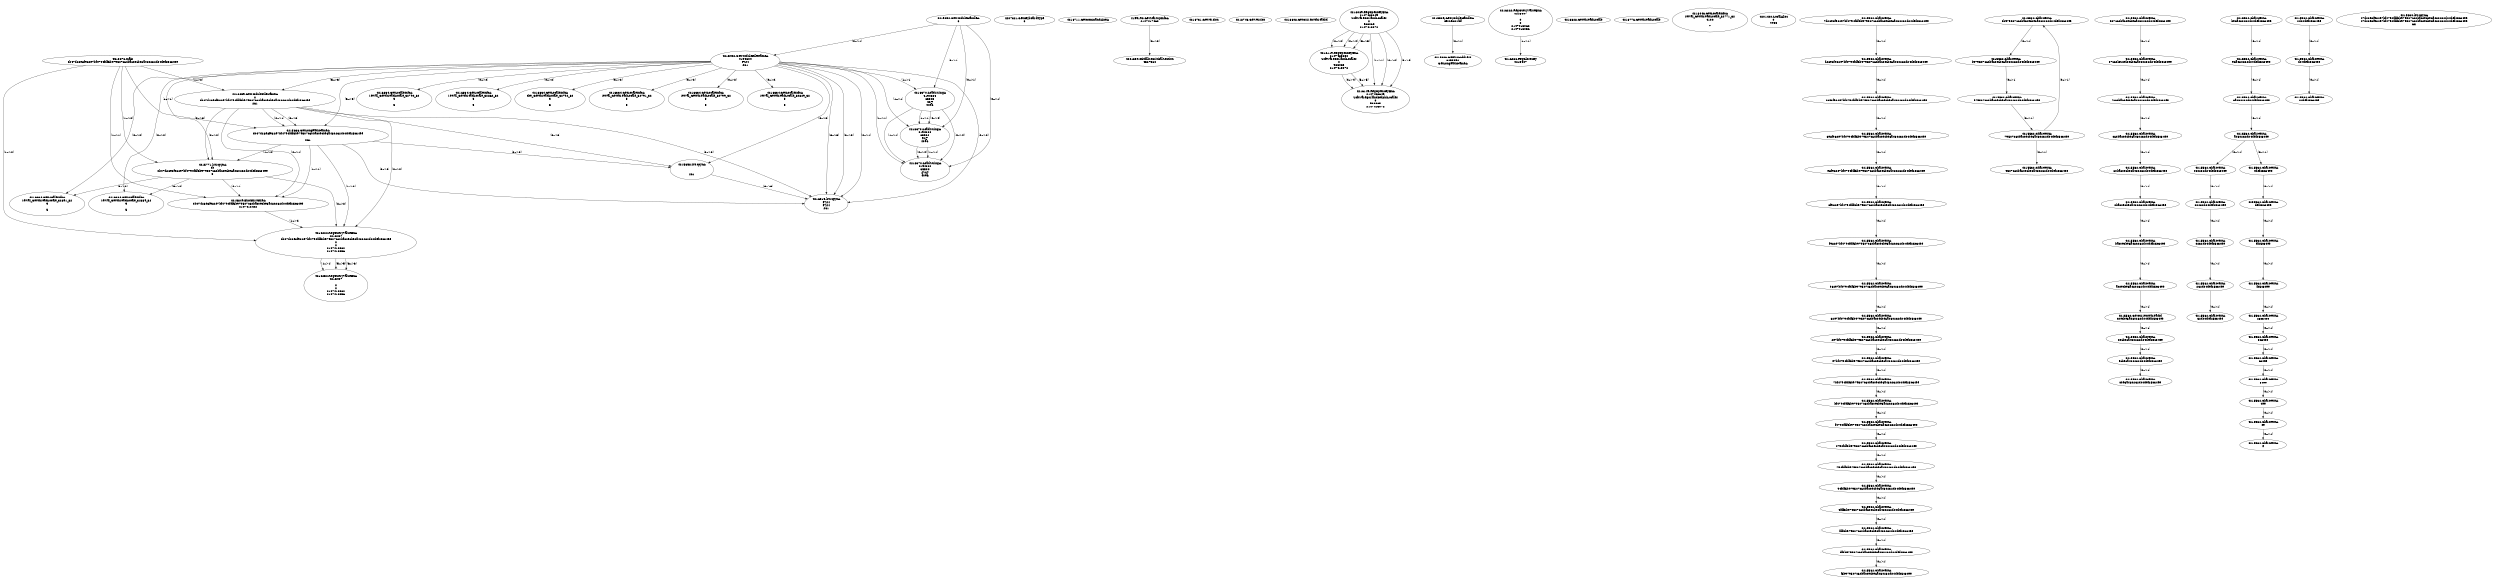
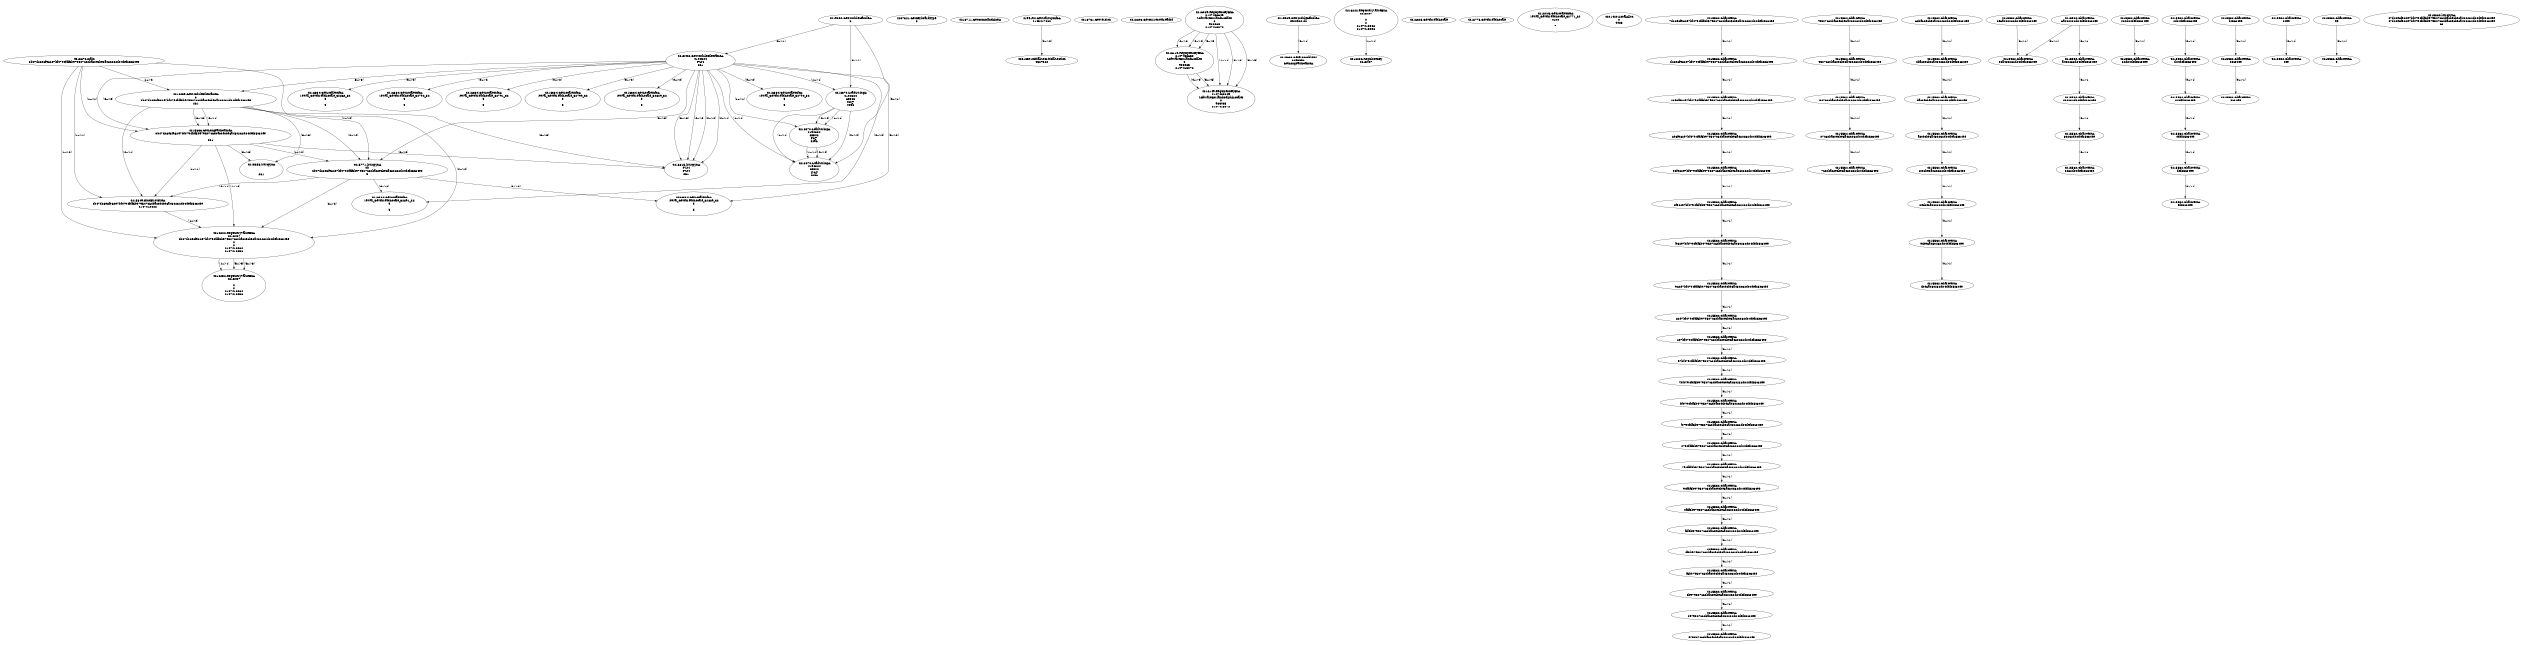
  digraph {
    n1 [label="4513876.main\n0b47d28e8f982e7bf4794fdf5b979507c60bac0ecbe6a480232d04def25c34ee"]
    n2 [label="4216059.GetModuleFileNameA\n0\n0b47d28e8f982e7bf4794fdf5b979507c60bac0ecbe6a480232d04def25c34ee\n261"]
    n3 [label="4215636.GetLongPathNameA\n0b47d28e8f982e7bf4794fdf5b979507c60bac0ecbe6a480232d04def25c34ee\n\n261"]
    n4 [label="4215771.lstrcpynA\n0b\n0b47d28e8f982e7bf4794fdf5b979507c60bac0ecbe6a480232d04def25c34ee\n3"]
    n5 [label="4215849.FindFirstFileA\n0b47d28e8f982e7bf4794fdf5b979507c60bac0ecbe6a480232d04def25c34ee\n2147412422"]
    n6 [label="4216222.RegQueryValueExA\n4215407\n0b47d28e8f982e7bf4794fdf5b979507c60bac0ecbe6a480232d04def25c34ee\n0\n0\n2147413062\n2147413056"]
    n7 [label="4215658.lstrcpynA\n\n\n261"]
    n8 [label="4216315.lstrcpynA\nPZM\nPZM\n261"]
-   n9 [label="4216334.GetLocaleInfoA\nretval_GetThreadLocale_32889_32\n3\n\n5"]
+   n9 [label="4266334.GetLocaleInfoA\nretval_GetThreadLocale_32889_32\n3\n\n5"]
    n10 [label="4216334.GetLocaleInfoA\nretval_GetThreadLocale_32891_32\n3\n\n5"]
    n11 [label="4216252.RegQueryValueExA\n4215407\n\n0\n0\n2147413062\n2147413056"]
    n12 [label="4219052.GetModuleHandleA\n0"]
    n13 [label="4215402.GetModuleFileNameA\n4194304\nPZM\n261"]
    n14 [label="4218370.LoadStringA\n4194304\n65503\nXo@\n4096"]
    n15 [label="4218370.LoadStringA\n4194304\n65502\nPo@\n4096"]
    n16 [label="4218370.LoadStringA\n4194304\n65500\n@o@\n4096"]
    n17 [label="4216334.GetLocaleInfoA\nretval_GetThreadLocale_32790_32\n3\n\n5"]
    n18 [label="4216334.GetLocaleInfoA\nretval_GetThreadLocale_32862_32\n3\n\n5"]
-   n19 [label="4216334.GetLocaleInfoA\ncbe_GetThreadLocale_32792_32\n3\n\n5"]
+   n19 [label="4216334.GetLocaleInfoA\nretval_GetThreadLocale_32792_32\n3\n\n5"]
    n20 [label="4216334.GetLocaleInfoA\nretval_GetThreadLocale_32791_32\n3\n\n5"]
    n21 [label="4216334.GetLocaleInfoA\nretval_GetThreadLocale_32799_32\n3\n\n5"]
    n22 [label="4216334.GetLocaleInfoA\nretval_GetThreadLocale_32829_32\n3\n\n5"]
    n23 [label="4207321.GetKeyboardType\n0"]
    n24 [label="4218711.GetCommandLineA\n"]
-   n25 [label="4199190.GetStartupInfoA\n2147417460"]
+   n25 [label="4199190.GetStartupInfoA\n2145417460"]
    n26 [label="4201359.InitializeCriticalSection\n4527560"]
    n27 [label="4218731.GetVersion\n"]
-   n28 [label="4218748.GetVersion\n"]
    n29 [label="4218808.GetCurrentThreadId\n"]
    n30 [label="4216089.RegOpenKeyExA\n2147483649\nSoftware\Borland\Locales\n0\n983065\n2147413072"]
    n31 [label="4216119.RegOpenKeyExA\n2147483650\nSoftware\Borland\Locales\n0\n983065\n2147413072"]
    n32 [label="4216149.RegOpenKeyExA\n2147483649\nSoftware\Borland\Delphi\Locales\n0\n983065\n2147413072"]
-   n33 [label="4215589.GetModuleHandleA\nkernel32.fdf"]
+   n33 [label="4215589.GetModuleHandleA\nkernel32.dll"]
    n34 [label="4215606.GetProcAddress\n6295592\nGetLongPathNameA"]
    n35 [label="4216222.RegQueryValueExA\n4215407\n\n0\n0\n2147413062\n2147413056"]
    n36 [label="4216286.RegCloseKey\n4215407"]
    n37 [label="4216328.GetThreadLocale\n"]
    n38 [label="4218776.GetThreadLocale\n"]
    n39 [label="4218446.GetLocaleInfoA\nretval_GetThreadLocale_32771_32\n4100\n\n7"]
    n40 [label="4201420.LocalAlloc\n0\n4088"]
    n41 [label="4215532.CharNextA\n7d28e8f982e7bf4794fdf5b979507c60bac0ecbe6a480232d04def25c34ee"]
    n42 [label="4215532.CharNextA\nd28e8f982e7bf4794fdf5b979507c60bac0ecbe6a480232d04def25c34ee"]
    n43 [label="4215532.CharNextA\n28e8f982e7bf4794fdf5b979507c60bac0ecbe6a480232d04def25c34ee"]
    n44 [label="4215532.CharNextA\n8e8f982e7bf4794fdf5b979507c60bac0ecbe6a480232d04def25c34ee"]
    n45 [label="4215532.CharNextA\ne8f982e7bf4794fdf5b979507c60bac0ecbe6a480232d04def25c34ee"]
    n46 [label="4215532.CharNextA\n8f982e7bf4794fdf5b979507c60bac0ecbe6a480232d04def25c34ee"]
    n47 [label="4215532.CharNextA\nf982e7bf4794fdf5b979507c60bac0ecbe6a480232d04def25c34ee"]
    n48 [label="4215532.CharNextA\n982e7bf4794fdf5b979507c60bac0ecbe6a480232d04def25c34ee"]
    n49 [label="4215532.CharNextA\n82e7bf4794fdf5b979507c60bac0ecbe6a480232d04def25c34ee"]
    n50 [label="4215532.CharNextA\n2e7bf4794fdf5b979507c60bac0ecbe6a480232d04def25c34ee"]
    n51 [label="4215532.CharNextA\ne7bf4794fdf5b979507c60bac0ecbe6a480232d04def25c34ee"]
    n52 [label="4215532.CharNextA\n7bf4794fdf5b979507c60bac0ecbe6a480232d04def25c34ee"]
    n53 [label="4215532.CharNextA\nbf4794fdf5b979507c60bac0ecbe6a480232d04def25c34ee"]
    n54 [label="4215532.CharNextA\nf4794fdf5b979507c60bac0ecbe6a480232d04def25c34ee"]
    n55 [label="4215532.CharNextA\n4794fdf5b979507c60bac0ecbe6a480232d04def25c34ee"]
    n56 [label="4215532.CharNextA\n794fdf5b979507c60bac0ecbe6a480232d04def25c34ee"]
    n57 [label="4215532.CharNextA\n94fdf5b979507c60bac0ecbe6a480232d04def25c34ee"]
    n58 [label="4215532.CharNextA\n4fdf5b979507c60bac0ecbe6a480232d04def25c34ee"]
    n59 [label="4215532.CharNextA\nfdf5b979507c60bac0ecbe6a480232d04def25c34ee"]
-   n60 [label="4215532.CharNextA\ndf5b979507c60bac0ecbe6a480232d04def25c34ee"]
+   n60 [label="4295532.CharNextA\ndf5b979507c60bac0ecbe6a480232d04def25c34ee"]
    n61 [label="4215532.CharNextA\nf5b979507c60bac0ecbe6a480232d04def25c34ee"]
    n62 [label="4215532.CharNextA\n5b979507c60bac0ecbe6a480232d04def25c34ee"]
    n63 [label="4215532.CharNextA\nb979507c60bac0ecbe6a480232d04def25c34ee"]
    n64 [label="4215532.CharNextA\n979507c60bac0ecbe6a480232d04def25c34ee"]
    n65 [label="4215532.CharNextA\n79507c60bac0ecbe6a480232d04def25c34ee"]
    n66 [label="4215532.CharNextA\n9507c60bac0ecbe6a480232d04def25c34ee"]
    n67 [label="4215532.CharNextA\n507c60bac0ecbe6a480232d04def25c34ee"]
-   n68 [label="4215532.CharNextA\n07c60kernel0ecbe6a480232d04def25c34ee"]
+   n68 [label="4215532.CharNextA\n07c60bac0ecbe6a480232d04def25c34ee"]
    n69 [label="4215532.CharNextA\n7c60bac0ecbe6a480232d04def25c34ee"]
-   n70 [label="4215532.CharNextA\nc60bac0ecbe6a480232d04def25c34ee"]
    n71 [label="4215532.CharNextA\n60bac0ecbe6a480232d04def25c34ee"]
    n72 [label="4215532.CharNextA\n0bac0ecbe6a480232d04def25c34ee"]
    n73 [label="4215532.CharNextA\nbac0ecbe6a480232d04def25c34ee"]
    n74 [label="4215532.CharNextA\nac0ecbe6a480232d04def25c34ee"]
-   n75 [label="4215532.GetCurrentThreadId\nc0ecbe6a480232d04def25c34ee"]
+   n75 [label="4215532.CharNextA\nc0ecbe6a480232d04def25c34ee"]
    n76 [label="4215532.CharNextA\n0ecbe6a480232d04def25c34ee"]
    n77 [label="4215532.CharNextA\necbe6a480232d04def25c34ee"]
    n78 [label="4215532.CharNextA\ncbe6a480232d04def25c34ee"]
    n79 [label="4215532.CharNextA\nbe6a480232d04def25c34ee"]
    n80 [label="4215532.CharNextA\ne6a480232d04def25c34ee"]
    n81 [label="4215532.CharNextA\n6a480232d04def25c34ee"]
    n82 [label="4215532.CharNextA\na480232d04def25c34ee"]
    n83 [label="4215532.CharNextA\n480232d04def25c34ee"]
    n84 [label="4215532.CharNextA\n80232d04def25c34ee"]
    n85 [label="4215532.CharNextA\n0232d04def25c34ee"]
    n86 [label="4215532.CharNextA\n232d04def25c34ee"]
    n87 [label="4215532.CharNextA\n32d04def25c34ee"]
    n88 [label="4215532.CharNextA\n2d04def25c34ee"]
    n89 [label="4215532.CharNextA\nd04def25c34ee"]
    n90 [label="4215532.CharNextA\n04def25c34ee"]
    n91 [label="4215532.CharNextA\n4def25c34ee"]
-   n92 [label="4255532.CharNextA\ndef25c34ee"]
+   n92 [label="4215532.CharNextA\ndef25c34ee"]
    n93 [label="4215532.CharNextA\nef25c34ee"]
    n94 [label="4215532.CharNextA\nf25c34ee"]
    n95 [label="4215532.CharNextA\n25c34ee"]
    n96 [label="4215532.CharNextA\n5c34ee"]
-   n97 [label="4215532.CharNextA\nc34ee"]
    n98 [label="4215532.CharNextA\n34ee"]
    n99 [label="4215532.CharNextA\n4ee"]
    n100 [label="4215532.CharNextA\nee"]
    n101 [label="4215532.CharNextA\ne"]
    n102 [label="4215830.lstrcpynA\n47d28e8f982e7bf4794fdf5b979507c60bac0ecbe6a480232d04def25c34ee\n47d28e8f982e7bf4794fdf5b979507c60bac0ecbe6a480232d04def25c34ee\n63"]
    n1 -> n2 [label="(1-->2)"]
    n1 -> n3 [label="(1-->1)"]
    n1 -> n4 [label="(1-->2)"]
    n1 -> n5 [label="(1-->1)"]
    n1 -> n6 [label="(1-->2)"]
    n2 -> n3 [label="(2-->1)"]
    n2 -> n3 [label="(3-->3)"]
    n2 -> n4 [label="(2-->2)"]
    n2 -> n5 [label="(2-->1)"]
    n2 -> n6 [label="(2-->2)"]
    n2 -> n7 [label="(3-->3)"]
    n2 -> n8 [label="(3-->3)"]
    n3 -> n4 [label="(1-->2)"]
    n3 -> n5 [label="(1-->1)"]
    n3 -> n6 [label="(1-->2)"]
    n3 -> n7 [label="(3-->3)"]
    n3 -> n8 [label="(3-->3)"]
    n4 -> n5 [label="(2-->1)"]
    n4 -> n6 [label="(2-->2)"]
    n4 -> n9 [label="(3-->2)"]
    n4 -> n10 [label="(3-->2)"]
    n5 -> n6 [label="(1-->2)"]
    n6 -> n11 [label="(1-->1)"]
    n6 -> n11 [label="(5-->5)"]
    n6 -> n11 [label="(6-->6)"]
-   n7 -> n8 [label="(3-->3)"]
    n12 -> n13 [label="(0-->1)"]
    n12 -> n14 [label="(0-->1)"]
-   n12 -> n15 [label="(0-->1)"]
    n12 -> n16 [label="(0-->1)"]
    n13 -> n2 [label="(3-->3)"]
    n13 -> n3 [label="(3-->3)"]
    n13 -> n4 [label="(0-->3)"]
-   n13 -> n7 [label="(3-->3)"]
    n13 -> n8 [label="(2-->1)"]
    n13 -> n8 [label="(2-->2)"]
    n13 -> n8 [label="(3-->3)"]
    n13 -> n8 [label="(2-->0)"]
    n13 -> n9 [label="(0-->2)"]
    n13 -> n10 [label="(0-->2)"]
    n13 -> n14 [label="(1-->1)"]
    n13 -> n15 [label="(1-->1)"]
    n13 -> n16 [label="(1-->1)"]
    n13 -> n17 [label="(0-->2)"]
    n13 -> n18 [label="(0-->2)"]
    n13 -> n19 [label="(0-->2)"]
    n13 -> n20 [label="(0-->2)"]
    n13 -> n21 [label="(0-->2)"]
    n13 -> n22 [label="(0-->2)"]
    n14 -> n15 [label="(1-->1)"]
    n14 -> n15 [label="(4-->4)"]
    n14 -> n16 [label="(1-->1)"]
    n14 -> n16 [label="(4-->4)"]
    n15 -> n16 [label="(1-->1)"]
    n15 -> n16 [label="(4-->4)"]
    n25 -> n26 [label="(0-->0)"]
    n30 -> n31 [label="(2-->2)"]
    n30 -> n31 [label="(4-->4)"]
    n30 -> n31 [label="(5-->5)"]
    n30 -> n32 [label="(1-->1)"]
    n30 -> n32 [label="(4-->4)"]
    n30 -> n32 [label="(5-->5)"]
    n31 -> n32 [label="(4-->4)"]
    n31 -> n32 [label="(5-->5)"]
    n33 -> n34 [label="(0-->1)"]
    n35 -> n36 [label="(1-->1)"]
    n41 -> n42 [label="(0-->1)"]
    n42 -> n43 [label="(0-->1)"]
    n43 -> n44 [label="(0-->1)"]
    n44 -> n45 [label="(0-->1)"]
    n45 -> n46 [label="(0-->1)"]
    n46 -> n47 [label="(0-->1)"]
    n47 -> n48 [label="(0-->1)"]
    n48 -> n49 [label="(0-->1)"]
    n49 -> n50 [label="(0-->1)"]
    n50 -> n51 [label="(0-->1)"]
    n51 -> n52 [label="(0-->1)"]
    n52 -> n53 [label="(0-->1)"]
    n53 -> n54 [label="(0-->1)"]
    n54 -> n55 [label="(0-->1)"]
    n55 -> n56 [label="(0-->1)"]
    n56 -> n57 [label="(0-->1)"]
    n57 -> n58 [label="(0-->1)"]
    n58 -> n59 [label="(0-->1)"]
    n59 -> n60 [label="(0-->1)"]
    n60 -> n61 [label="(0-->1)"]
-   n65 -> n62 [label="(0-->1)"]
+   n61 -> n62 [label="(0-->1)"]
    n62 -> n63 [label="(0-->1)"]
    n63 -> n64 [label="(0-->1)"]
-   n64 -> n65 [label="(0-->1)"]
    n65 -> n66 [label="(0-->1)"]
+   n66 -> n67 [label="(0-->1)"]
    n67 -> n68 [label="(0-->1)"]
    n68 -> n69 [label="(0-->1)"]
-   n69 -> n70 [label="(0-->1)"]
-   n70 -> n71 [label="(0-->1)"]
    n71 -> n72 [label="(0-->1)"]
    n72 -> n73 [label="(0-->1)"]
    n73 -> n74 [label="(0-->1)"]
    n74 -> n75 [label="(0-->1)"]
    n75 -> n76 [label="(0-->1)"]
    n76 -> n77 [label="(0-->1)"]
    n77 -> n78 [label="(0-->1)"]
    n79 -> n80 [label="(0-->1)"]
-   n80 -> n81 [label="(0-->1)"]
+   n81 -> n80 [label="(0-->1)"]
    n81 -> n82 [label="(0-->1)"]
    n82 -> n83 [label="(0-->1)"]
    n83 -> n84 [label="(0-->1)"]
    n84 -> n85 [label="(0-->1)"]
-   n85 -> n86 [label="(0-->1)"]
    n86 -> n87 [label="(0-->1)"]
    n88 -> n89 [label="(0-->1)"]
    n89 -> n90 [label="(0-->1)"]
-   n82 -> n91 [label="(0-->1)"]
+   n90 -> n91 [label="(0-->1)"]
    n91 -> n92 [label="(0-->1)"]
    n92 -> n93 [label="(0-->1)"]
-   n93 -> n94 [label="(0-->1)"]
    n94 -> n95 [label="(0-->1)"]
    n95 -> n96 [label="(0-->1)"]
-   n96 -> n97 [label="(0-->1)"]
-   n97 -> n98 [label="(0-->1)"]
    n98 -> n99 [label="(0-->1)"]
-   n99 -> n100 [label="(0-->1)"]
    n100 -> n101 [label="(0-->1)"]
  }
